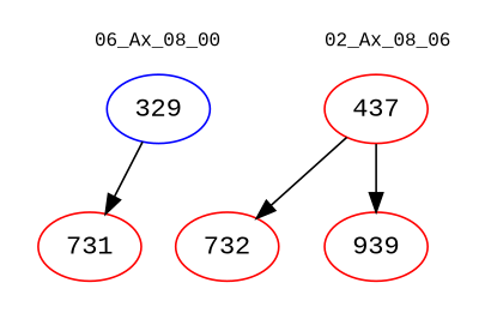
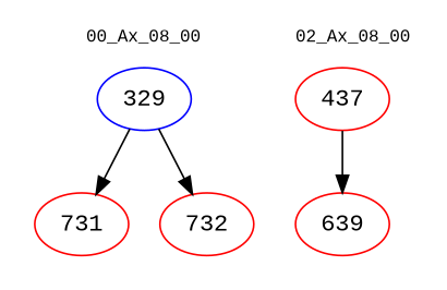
  digraph {
    fontname="Liberation Mono"
    node [color=red fontname="Liberation Mono"]
    edge [color=black fontname="Liberation Mono"]
    n1 [color=blue label=329]
    n2 [label=731]
    n3 [label=732]
    n4 [label=437]
-   n5 [label=939]
+   n5 [label=639]
    subgraph cluster_1 {
      color=white
      fontsize=10
-     label="06_Ax_08_00"
+     label="00_Ax_08_00"
      n1
      n2
      n3
    }
    subgraph cluster_2 {
      color=white
      fontsize=10
-     label="02_Ax_08_06"
+     label="02_Ax_08_00"
      n4
      n5
    }
    n1 -> n2
-   n4 -> n3
+   n1 -> n3
    n4 -> n5
  }
